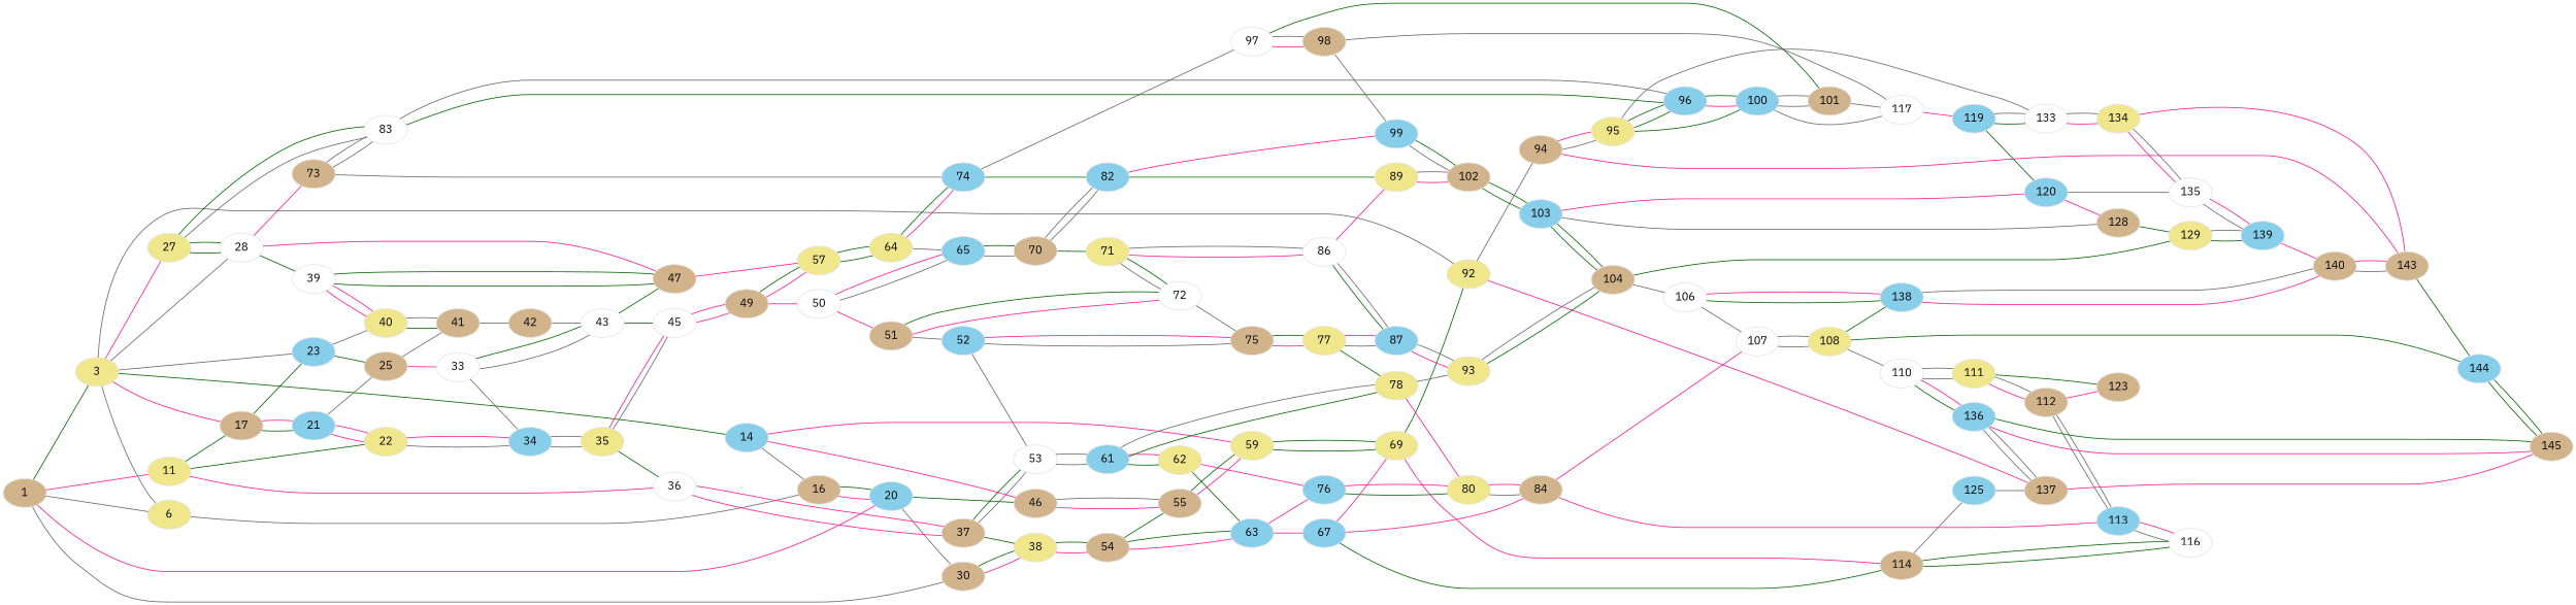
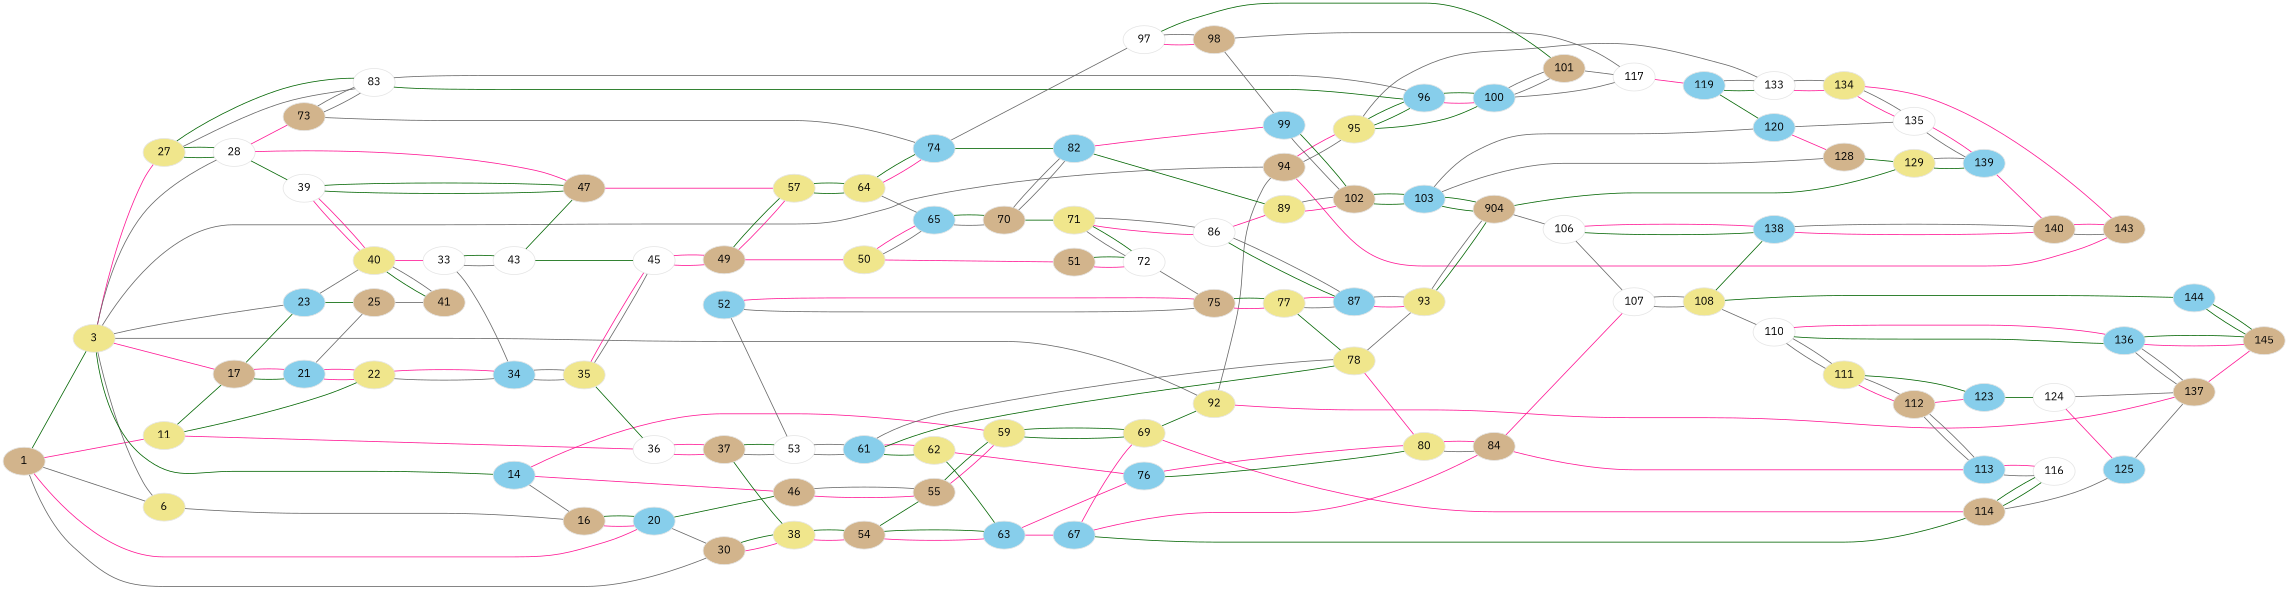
  graph {
    fontname="IBM Plex Sans"
    rankdir=LR
    node [color=gray90 fillcolor=tan fontname="IBM Plex Sans" style=filled]
    edge [color=gray40 fontname="IBM Plex Sans"]
    1 [super="+2+7"]
    3 [fillcolor=khaki super="+4+19"]
    6 [fillcolor=khaki super="+10"]
    11 [fillcolor=khaki super="+12"]
    20 [fillcolor=skyblue super="+31"]
    30
    14 [fillcolor=skyblue super="+15"]
    17 [super="+18"]
    23 [fillcolor=skyblue super="+24"]
    27 [fillcolor=khaki]
    28 [fillcolor=white super="+58+29"]
    92 [fillcolor=khaki]
    94
    16
    22 [fillcolor=khaki]
    36 [fillcolor=white]
    46
    38 [fillcolor=khaki]
    59 [fillcolor=khaki super="+60"]
    21 [fillcolor=skyblue]
    25 [super="+32"]
    40 [fillcolor=khaki]
    83 [fillcolor=white]
    39 [fillcolor=white]
    47 [super="+56"]
    73
    137 [super="+141"]
    95 [fillcolor=khaki super="+132"]
    143 [super="+146"]
    34 [fillcolor=skyblue]
    37
    55
    69 [fillcolor=khaki super="+90"]
    33 [fillcolor=white]
    41
    35 [fillcolor=khaki]
    43 [fillcolor=white super="+44"]
-   42
    96 [fillcolor=skyblue]
    57 [fillcolor=khaki]
    74 [fillcolor=skyblue super="+81"]
    54
    45 [fillcolor=white]
    49
    53 [fillcolor=white]
    61 [fillcolor=skyblue]
    63 [fillcolor=skyblue super="+66"]
-   50 [fillcolor=white]
+   50 [fillcolor=khaki]
    64 [fillcolor=khaki]
    51
    65 [fillcolor=skyblue]
    52 [fillcolor=skyblue]
    72 [fillcolor=white]
    70
    75
    77 [fillcolor=khaki]
    62 [fillcolor=khaki]
    78 [fillcolor=khaki super="+79"]
    76 [fillcolor=skyblue]
    67 [fillcolor=skyblue super="+68"]
    114 [super="+115"]
    80 [fillcolor=khaki]
    93 [fillcolor=khaki]
    84 [super="+85"]
    82 [fillcolor=skyblue super="+88"]
    97 [fillcolor=white]
    71 [fillcolor=khaki]
    107 [fillcolor=white]
    113 [fillcolor=skyblue]
    116 [fillcolor=white]
    125 [fillcolor=skyblue]
    86 [fillcolor=white]
    89 [fillcolor=khaki]
    99 [fillcolor=skyblue]
    87 [fillcolor=skyblue]
    98
    101
-   104 [super="+105"]
+   104 [super="+105" label=904]
    102
    100 [fillcolor=skyblue super="+130"]
    108 [fillcolor=khaki super="+109"]
    103 [fillcolor=skyblue super="+121"]
    145
    106 [fillcolor=white]
    129 [fillcolor=khaki]
    133 [fillcolor=white]
    144 [fillcolor=skyblue]
    117 [fillcolor=white super="+118"]
    134 [fillcolor=khaki]
    119 [fillcolor=skyblue]
    120 [fillcolor=skyblue super="+131"]
    128
    135 [fillcolor=white]
    138 [fillcolor=skyblue]
    139 [fillcolor=skyblue]
    140
    110 [fillcolor=white]
    111 [fillcolor=khaki]
    136 [fillcolor=skyblue]
    112 [super="+122"]
-   123 [super="+126"]
+   123 [fillcolor=skyblue super="+126"]
+   124 [fillcolor=white super="+127"]
    1 -- 3 [color=darkgreen]
    1 -- 6
    1 -- 11 [color=deeppink weight=2]
    1 -- 20 [color=deeppink]
    1 -- 30
    3 -- 6
    3 -- 14 [color=darkgreen]
    3 -- 17 [color=deeppink]
    3 -- 23
    3 -- 27 [color=deeppink]
    3 -- 28
    3 -- 92
+   3 -- 94
    6 -- 16
    11 -- 17 [color=darkgreen]
    11 -- 22 [color=darkgreen]
    11 -- 36 [color=deeppink]
    20 -- 30
    20 -- 46 [color=darkgreen]
    30 -- 38 [color=deeppink]
    30 -- 38 [color=darkgreen]
    14 -- 16
    14 -- 46 [color=deeppink]
    14 -- 59 [color=deeppink]
    17 -- 23 [color=darkgreen]
    17 -- 21 [color=darkgreen]
    17 -- 21 [color=deeppink]
    23 -- 25 [color=darkgreen]
    23 -- 40
    27 -- 28 [color=darkgreen]
    27 -- 28 [color=darkgreen]
    27 -- 83
    27 -- 83 [color=darkgreen]
    28 -- 39 [color=darkgreen]
    28 -- 47 [color=deeppink]
    28 -- 73 [color=deeppink]
    92 -- 94
    92 -- 137 [color=deeppink]
    94 -- 95
    94 -- 95 [color=deeppink]
    94 -- 143 [color=deeppink]
    16 -- 20 [color=deeppink]
    16 -- 20 [color=darkgreen]
    22 -- 34
    22 -- 34 [color=deeppink]
    36 -- 37 [color=deeppink]
    36 -- 37 [color=deeppink]
    46 -- 55 [color=deeppink]
    46 -- 55
    38 -- 54 [color=deeppink]
    38 -- 54 [color=darkgreen]
    59 -- 69 [color=darkgreen weight=2]
    59 -- 69 [color=darkgreen]
    21 -- 22 [color=deeppink]
    21 -- 22 [color=deeppink]
    21 -- 25
-   25 -- 33 [color=deeppink]
+   40 -- 33 [color=deeppink]
    25 -- 41
    40 -- 41 [color=darkgreen]
    40 -- 41
    83 -- 96 [color=darkgreen]
    83 -- 96
    39 -- 40 [color=deeppink]
    39 -- 40 [color=deeppink]
    39 -- 47 [color=darkgreen]
    39 -- 47 [color=darkgreen]
    47 -- 57 [color=deeppink]
    73 -- 83
    73 -- 83
    73 -- 74
    137 -- 145 [color=deeppink]
    95 -- 96 [color=darkgreen]
    95 -- 96 [color=darkgreen]
    95 -- 100 [color=darkgreen]
    95 -- 133
-   143 -- 144 [color=darkgreen]
    34 -- 35
    34 -- 35
    37 -- 38 [color=darkgreen]
    37 -- 53
    37 -- 53 [color=darkgreen]
    55 -- 59 [color=deeppink]
    55 -- 59 [color=darkgreen]
    69 -- 92 [color=darkgreen]
    69 -- 114 [color=deeppink]
    33 -- 34
    33 -- 43
    33 -- 43 [color=darkgreen]
-   41 -- 42
    35 -- 36 [color=darkgreen]
    35 -- 45
    35 -- 45 [color=deeppink]
    43 -- 47 [color=darkgreen]
    43 -- 45 [color=darkgreen]
-   42 -- 43 [weight=2]
    96 -- 100 [color=deeppink]
    96 -- 100 [color=darkgreen]
    57 -- 64 [color=darkgreen]
    57 -- 64 [color=darkgreen]
    74 -- 82 [color=darkgreen]
    74 -- 97
    54 -- 55 [color=darkgreen]
    54 -- 63 [color=deeppink]
    54 -- 63 [color=darkgreen]
    45 -- 49 [color=deeppink]
    45 -- 49 [color=deeppink]
    49 -- 57 [color=deeppink]
    49 -- 57 [color=darkgreen]
    49 -- 50 [color=deeppink]
    53 -- 61
    53 -- 61
    61 -- 62 [color=darkgreen]
    61 -- 62 [color=deeppink]
    61 -- 78 [color=darkgreen]
    61 -- 78
    63 -- 76 [color=deeppink]
    63 -- 67 [color=deeppink]
    50 -- 51 [color=deeppink]
    50 -- 65
    50 -- 65 [color=deeppink]
    64 -- 74 [color=deeppink]
    64 -- 74 [color=darkgreen]
    64 -- 65
-   51 -- 52
    51 -- 72 [color=deeppink]
    51 -- 72 [color=darkgreen]
    65 -- 70
    65 -- 70 [color=darkgreen]
    52 -- 53
    52 -- 75
    52 -- 75 [color=deeppink]
    72 -- 75
    70 -- 82
    70 -- 82
    70 -- 71 [color=darkgreen]
    75 -- 77 [color=deeppink]
    75 -- 77 [color=darkgreen]
    77 -- 78 [color=darkgreen]
    77 -- 87
    77 -- 87 [color=deeppink]
    62 -- 63 [color=darkgreen]
    62 -- 76 [color=deeppink]
    78 -- 80 [color=deeppink]
    78 -- 93
    76 -- 80 [color=darkgreen]
    76 -- 80 [color=deeppink]
    67 -- 69 [color=deeppink]
    67 -- 114 [color=darkgreen]
    67 -- 84 [color=deeppink]
    114 -- 116 [color=darkgreen]
    114 -- 116 [color=darkgreen]
    114 -- 125
    80 -- 84
    80 -- 84 [color=deeppink]
    93 -- 104 [color=darkgreen]
    93 -- 104
    84 -- 107 [color=deeppink]
    84 -- 113 [color=deeppink]
    82 -- 89 [color=darkgreen]
    82 -- 99 [color=deeppink]
    97 -- 98 [color=deeppink]
    97 -- 98
    97 -- 101 [color=darkgreen]
    71 -- 72
    71 -- 72 [color=darkgreen]
    71 -- 86 [color=deeppink]
    71 -- 86
    107 -- 108
    107 -- 108
    113 -- 116
    113 -- 116 [color=deeppink]
    125 -- 137
    86 -- 89 [color=deeppink]
    86 -- 87 [color=darkgreen]
    86 -- 87
    89 -- 102 [color=deeppink]
    89 -- 102
    99 -- 102
    99 -- 102 [color=darkgreen]
    87 -- 93 [color=deeppink]
    87 -- 93
    98 -- 99
    98 -- 117
    101 -- 117
    104 -- 106
    104 -- 129 [color=darkgreen]
    102 -- 103 [color=darkgreen]
    102 -- 103 [color=darkgreen]
    100 -- 101
    100 -- 101
    100 -- 117
    108 -- 144 [color=darkgreen]
    108 -- 138 [color=darkgreen]
    108 -- 110
    103 -- 104 [color=darkgreen]
    103 -- 104 [color=darkgreen]
-   103 -- 120 [color=deeppink]
+   103 -- 120
    103 -- 128
    106 -- 107
    106 -- 138 [color=darkgreen]
    106 -- 138 [color=deeppink]
    129 -- 139 [color=darkgreen]
    129 -- 139
    133 -- 134 [color=deeppink]
    133 -- 134
    144 -- 145 [color=darkgreen]
    144 -- 145 [color=darkgreen]
    117 -- 119 [color=deeppink]
    134 -- 143 [color=deeppink]
    134 -- 135 [color=deeppink]
    134 -- 135
    119 -- 133 [color=darkgreen]
    119 -- 133
    119 -- 120 [color=darkgreen]
    120 -- 128 [color=deeppink]
    120 -- 135
    128 -- 129 [color=darkgreen]
    135 -- 139
    135 -- 139 [color=deeppink]
    138 -- 140 [color=deeppink]
    138 -- 140
    139 -- 140 [color=deeppink]
    140 -- 143
    140 -- 143 [color=deeppink]
    110 -- 111
    110 -- 111
    110 -- 136 [color=darkgreen]
    110 -- 136 [color=deeppink]
    111 -- 112 [color=deeppink]
    111 -- 112
    111 -- 123 [color=darkgreen]
    136 -- 137
    136 -- 137
    136 -- 145 [color=deeppink]
    136 -- 145 [color=darkgreen]
    112 -- 113
    112 -- 113
    112 -- 123 [color=deeppink]
+   123 -- 124 [color=darkgreen weight=2]
+   124 -- 137
+   124 -- 125 [color=deeppink]
  }
